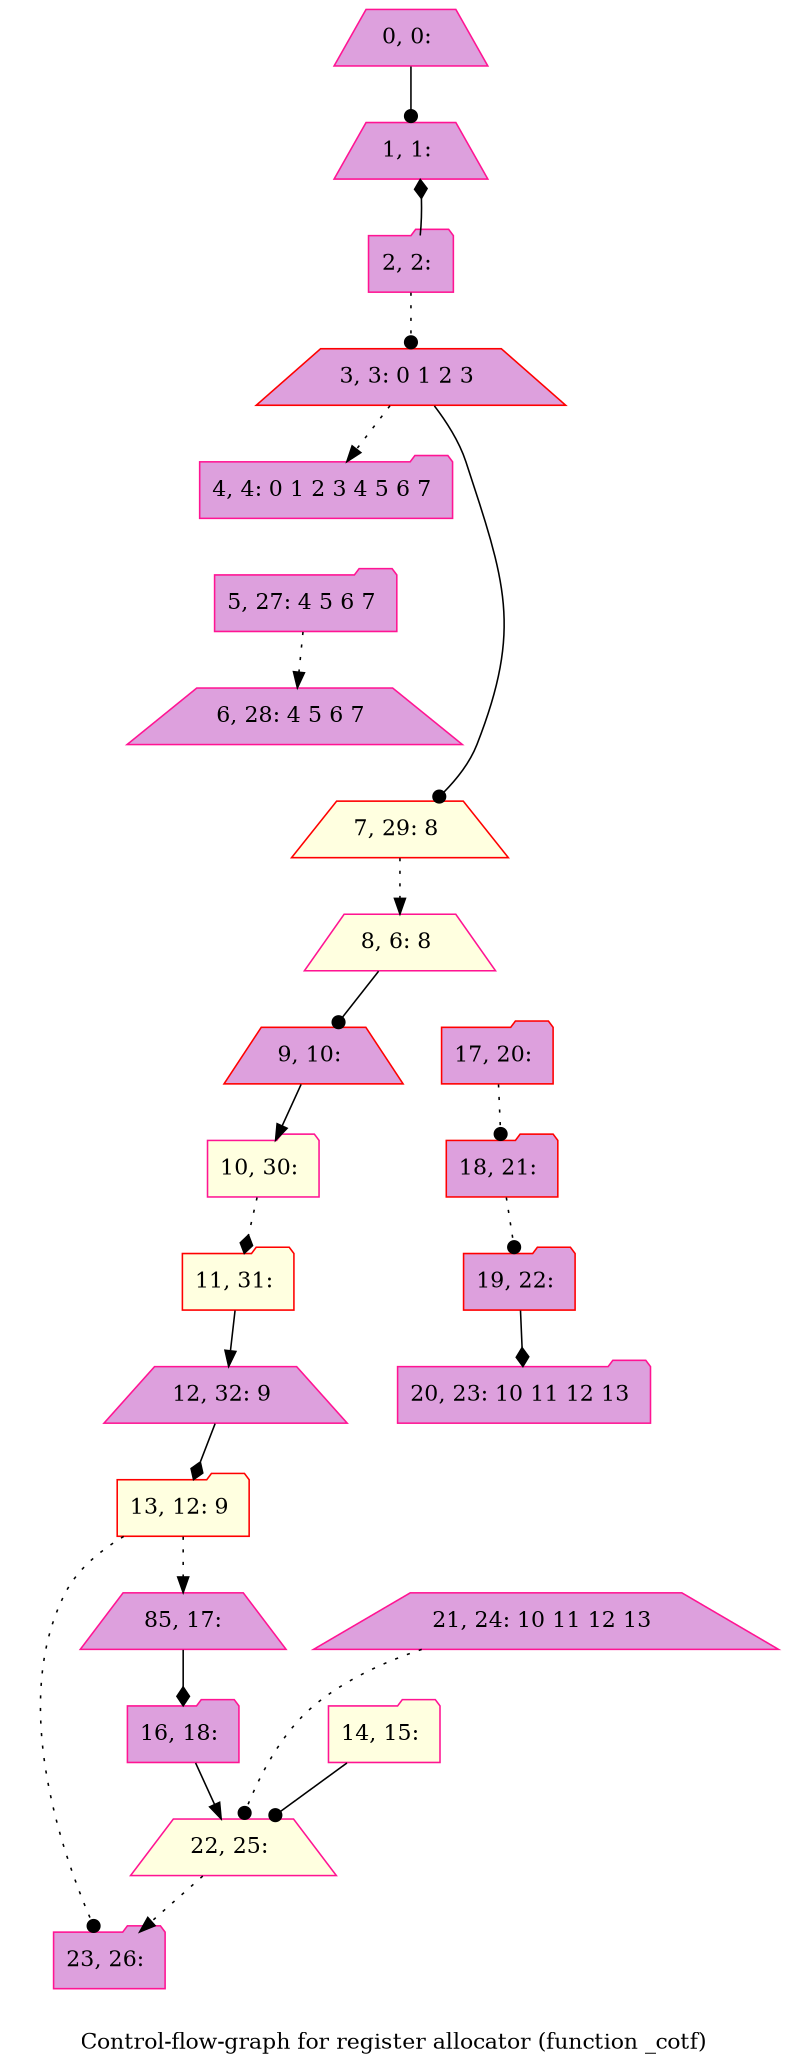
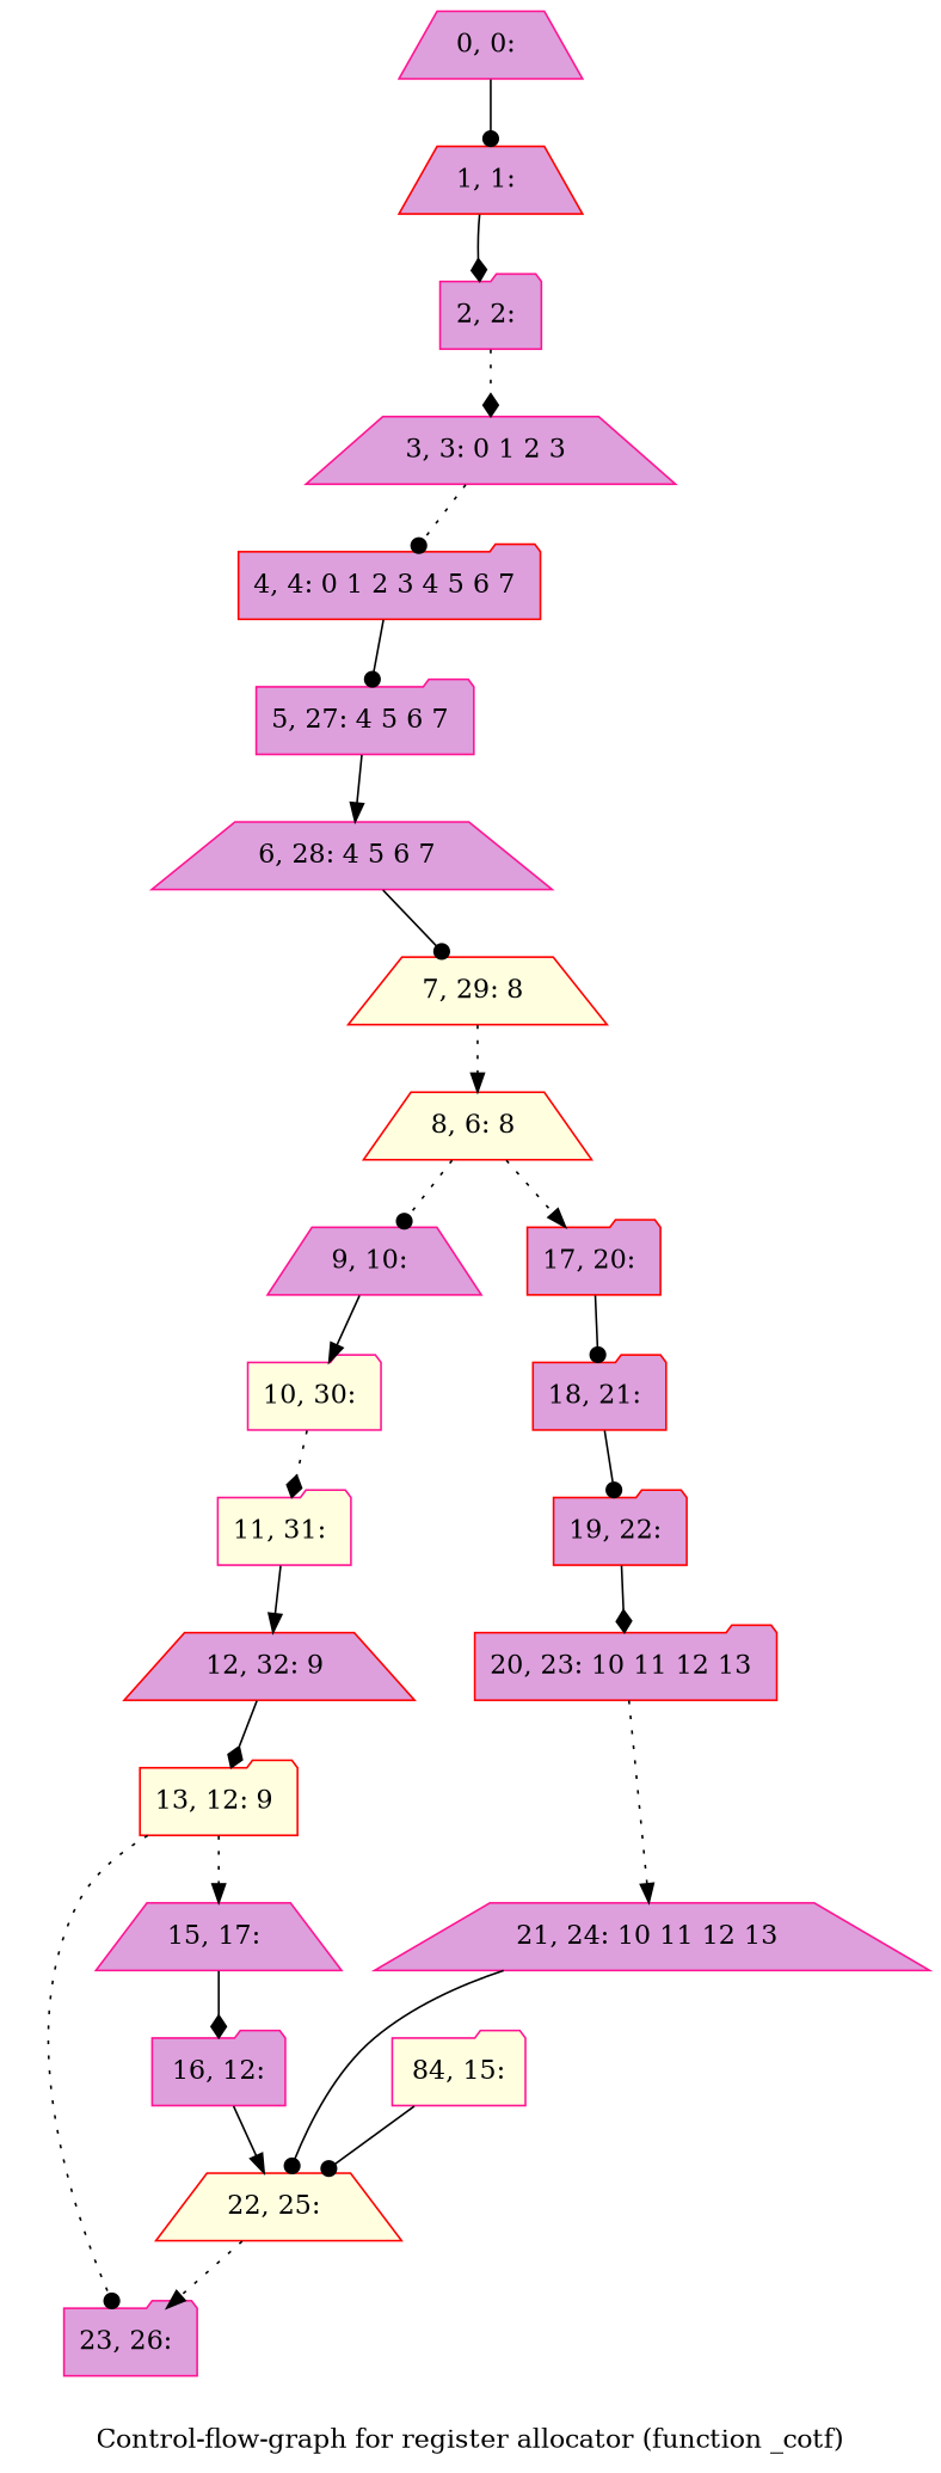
  digraph {
    label="Control-flow-graph for register allocator (function _cotf)"
    node [color=deeppink fillcolor=plum shape=folder style=filled]
    edge [arrowhead=dot style=solid]
    n1 [label="0, 0: " shape=trapezium]
-   n2 [label="1, 1: " shape=trapezium]
+   n2 [color=red label="1, 1: " shape=trapezium]
    n3 [label="2, 2: "]
-   n4 [color=red label="3, 3: 0 1 2 3 " shape=trapezium]
-   n5 [label="4, 4: 0 1 2 3 4 5 6 7 "]
+   n4 [label="3, 3: 0 1 2 3 " shape=trapezium]
+   n5 [color=red label="4, 4: 0 1 2 3 4 5 6 7 "]
    n6 [label="5, 27: 4 5 6 7 "]
    n7 [label="6, 28: 4 5 6 7 " shape=trapezium]
    n8 [color=red fillcolor=lightyellow label="7, 29: 8 " shape=trapezium]
-   n9 [fillcolor=lightyellow label="8, 6: 8 " shape=trapezium]
-   n10 [color=red label="9, 10: " shape=trapezium]
+   n9 [color=red fillcolor=lightyellow label="8, 6: 8 " shape=trapezium]
+   n10 [label="9, 10: " shape=trapezium]
    n11 [color=red label="17, 20: "]
    n12 [fillcolor=lightyellow label="10, 30: "]
    n13 [color=red label="18, 21: "]
-   n14 [color=red fillcolor=lightyellow label="11, 31: "]
-   n15 [label="12, 32: 9 " shape=trapezium]
+   n14 [fillcolor=lightyellow label="11, 31: "]
+   n15 [color=red label="12, 32: 9 " shape=trapezium]
    n16 [color=red fillcolor=lightyellow label="13, 12: 9 "]
-   n17 [label="85, 17:" shape=trapezium]
+   n17 [label="15, 17: " shape=trapezium]
    n18 [label="23, 26: "]
-   n19 [fillcolor=lightyellow label="14, 15: "]
-   n20 [fillcolor=lightyellow label="22, 25: " shape=trapezium]
-   n21 [label="16, 18: "]
+   n19 [fillcolor=lightyellow label="84, 15:"]
+   n20 [color=red fillcolor=lightyellow label="22, 25: " shape=trapezium]
+   n21 [label="16, 12:"]
    n22 [color=red label="19, 22: "]
-   n23 [label="20, 23: 10 11 12 13 "]
+   n23 [color=red label="20, 23: 10 11 12 13 "]
    n24 [label="21, 24: 10 11 12 13 " shape=trapezium]
    n1 -> n2
-   n3 -> n2 [arrowhead=diamond]
-   n3 -> n4 [style=dotted]
-   n4 -> n5 [arrowhead=normal style=dotted]
-   n6 -> n7 [arrowhead=normal style=dotted]
-   n4 -> n8
+   n2 -> n3 [arrowhead=diamond]
+   n3 -> n4 [arrowhead=diamond style=dotted]
+   n4 -> n5 [style=dotted]
+   n5 -> n6
+   n6 -> n7 [arrowhead=normal]
+   n7 -> n8
    n8 -> n9 [arrowhead=normal style=dotted]
-   n9 -> n10
+   n9 -> n10 [style=dotted]
+   n9 -> n11 [arrowhead=normal style=dotted]
    n10 -> n12 [arrowhead=normal]
-   n11 -> n13 [style=dotted]
+   n11 -> n13
    n12 -> n14 [arrowhead=diamond style=dotted]
-   n13 -> n22 [style=dotted]
+   n13 -> n22
    n14 -> n15 [arrowhead=normal]
    n15 -> n16 [arrowhead=diamond]
    n16 -> n17 [arrowhead=normal style=dotted]
    n16 -> n18 [style=dotted]
    n17 -> n21 [arrowhead=diamond]
    n19 -> n20
    n20 -> n18 [arrowhead=normal style=dotted]
    n21 -> n20 [arrowhead=normal]
    n22 -> n23 [arrowhead=diamond]
-   n24 -> n20 [style=dotted]
+   n23 -> n24 [arrowhead=normal style=dotted]
+   n24 -> n20
  }
